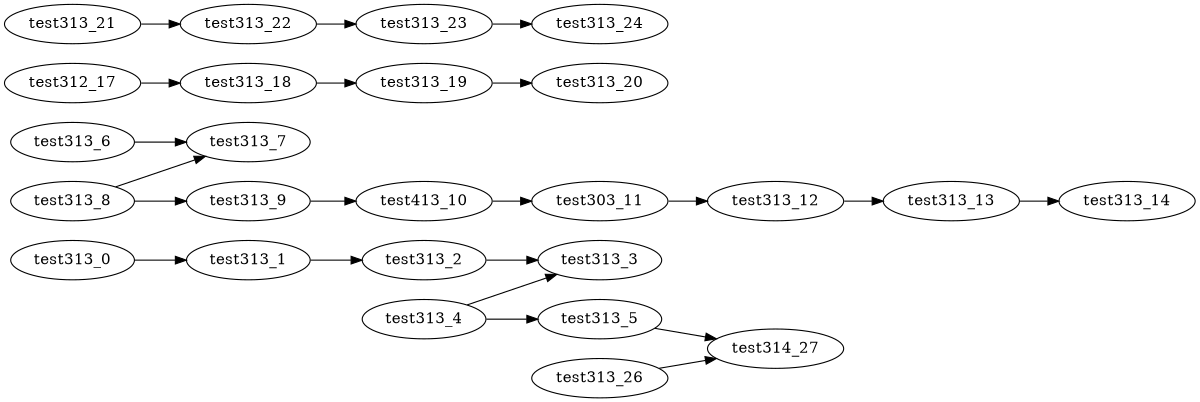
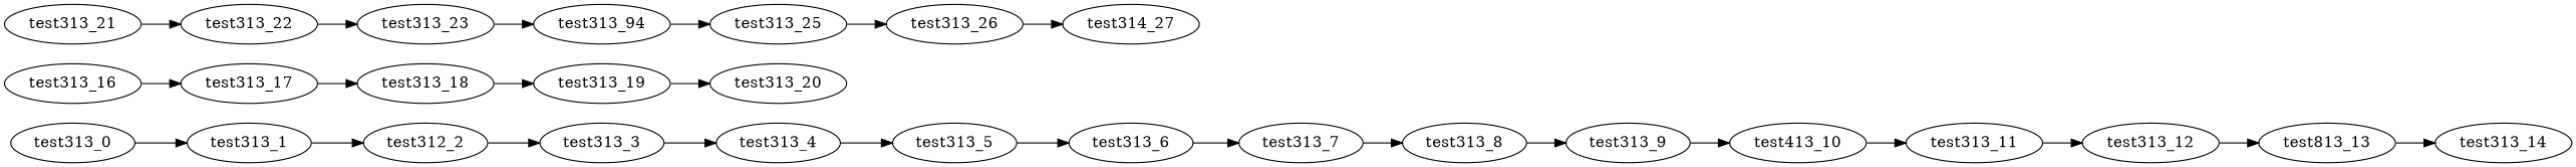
  digraph {
    rankdir=LR
    test313_0
    test313_1
-   test313_2
+   test313_2 [label=test312_2]
    test313_3
    test313_4
    test313_5
    test313_6
    test313_7
    test313_8
    test313_9
    n11 [label=test413_10]
-   test313_11 [label=test303_11]
+   test313_11
    test313_12
-   test313_13
+   test313_13 [label=test813_13]
    test313_14
-   test313_17 [label=test312_17]
+   test313_16
+   test313_17
    test313_18
    test313_19
    test313_20
    test313_21
    test313_22
    test313_23
-   test313_24
+   test313_24 [label=test313_94]
+   test313_25
    test313_26
    n27 [label=test314_27]
    test313_0 -> test313_1
    test313_1 -> test313_2
    test313_2 -> test313_3
-   test313_4 -> test313_3
+   test313_3 -> test313_4
    test313_4 -> test313_5
-   test313_5 -> n27
+   test313_5 -> test313_6
    test313_6 -> test313_7
-   test313_8 -> test313_7
+   test313_7 -> test313_8
    test313_8 -> test313_9
    test313_9 -> n11
    n11 -> test313_11
    test313_11 -> test313_12
    test313_12 -> test313_13
    test313_13 -> test313_14
+   test313_16 -> test313_17
    test313_17 -> test313_18
    test313_18 -> test313_19
    test313_19 -> test313_20
    test313_21 -> test313_22
    test313_22 -> test313_23
    test313_23 -> test313_24
+   test313_24 -> test313_25
+   test313_25 -> test313_26
    test313_26 -> n27
  }
